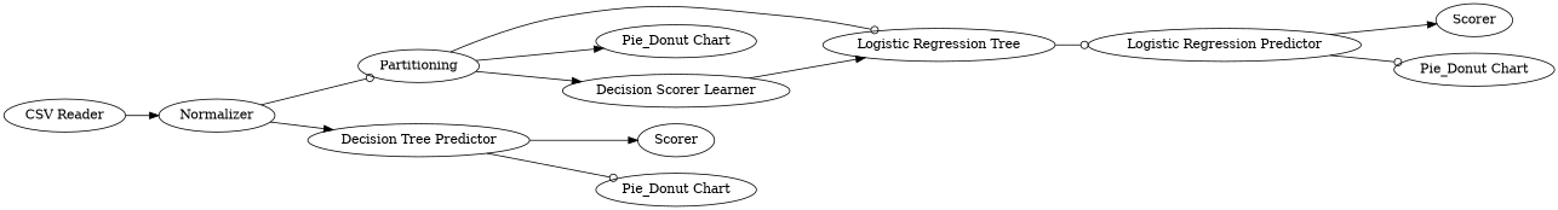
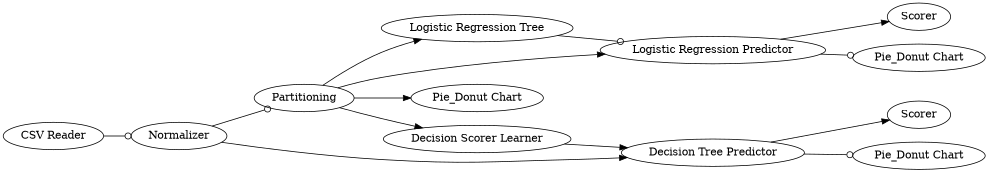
  digraph {
    rankdir=LR
    edge [arrowhead=normal]
    n1 [label="CSV Reader"]
    n2 [label=Normalizer]
    n3 [label=Partitioning]
    n4 [label="Decision Tree Predictor"]
    n5 [label="Logistic Regression Tree"]
    n6 [label="Logistic Regression Predictor"]
    n7 [label="Pie_Donut Chart"]
    n8 [label="Decision Scorer Learner"]
    n9 [label=Scorer]
    n10 [label="Pie_Donut Chart"]
    n11 [label=Scorer]
    n12 [label="Pie_Donut Chart"]
-   n1 -> n2
+   n1 -> n2 [arrowhead=odot]
    n2 -> n3 [arrowhead=odot]
    n2 -> n4
-   n3 -> n5 [arrowhead=odot]
+   n3 -> n5
+   n3 -> n6
    n3 -> n7
    n3 -> n8
    n4 -> n11
    n4 -> n12 [arrowhead=odot]
    n5 -> n6 [arrowhead=odot]
    n6 -> n9
    n6 -> n10 [arrowhead=odot]
-   n8 -> n5
+   n8 -> n4
  }
